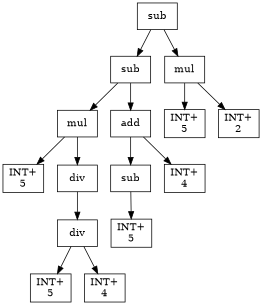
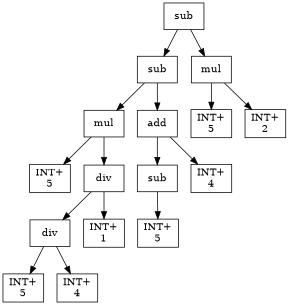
  digraph {
    node [shape=box]
    n1 [label=sub]
    n2 [label=sub]
    n3 [label=mul]
    n4 [label=mul]
    n5 [label=add]
    n6 [label="INT+\n5"]
    n7 [label="INT+\n2"]
    n8 [label="INT+\n5"]
    n9 [label=div]
    n10 [label=sub]
    n11 [label="INT+\n4"]
    n12 [label=div]
+   n13 [label="INT+\n1"]
    n14 [label="INT+\n5"]
    n15 [label="INT+\n4"]
    n16 [label="INT+\n5"]
    n1 -> n2
    n1 -> n3
    n2 -> n4
    n2 -> n5
    n3 -> n6
    n3 -> n7
    n4 -> n8
    n4 -> n9
    n5 -> n10
    n5 -> n11
    n9 -> n12
+   n9 -> n13
    n10 -> n16
    n12 -> n14
    n12 -> n15
  }
